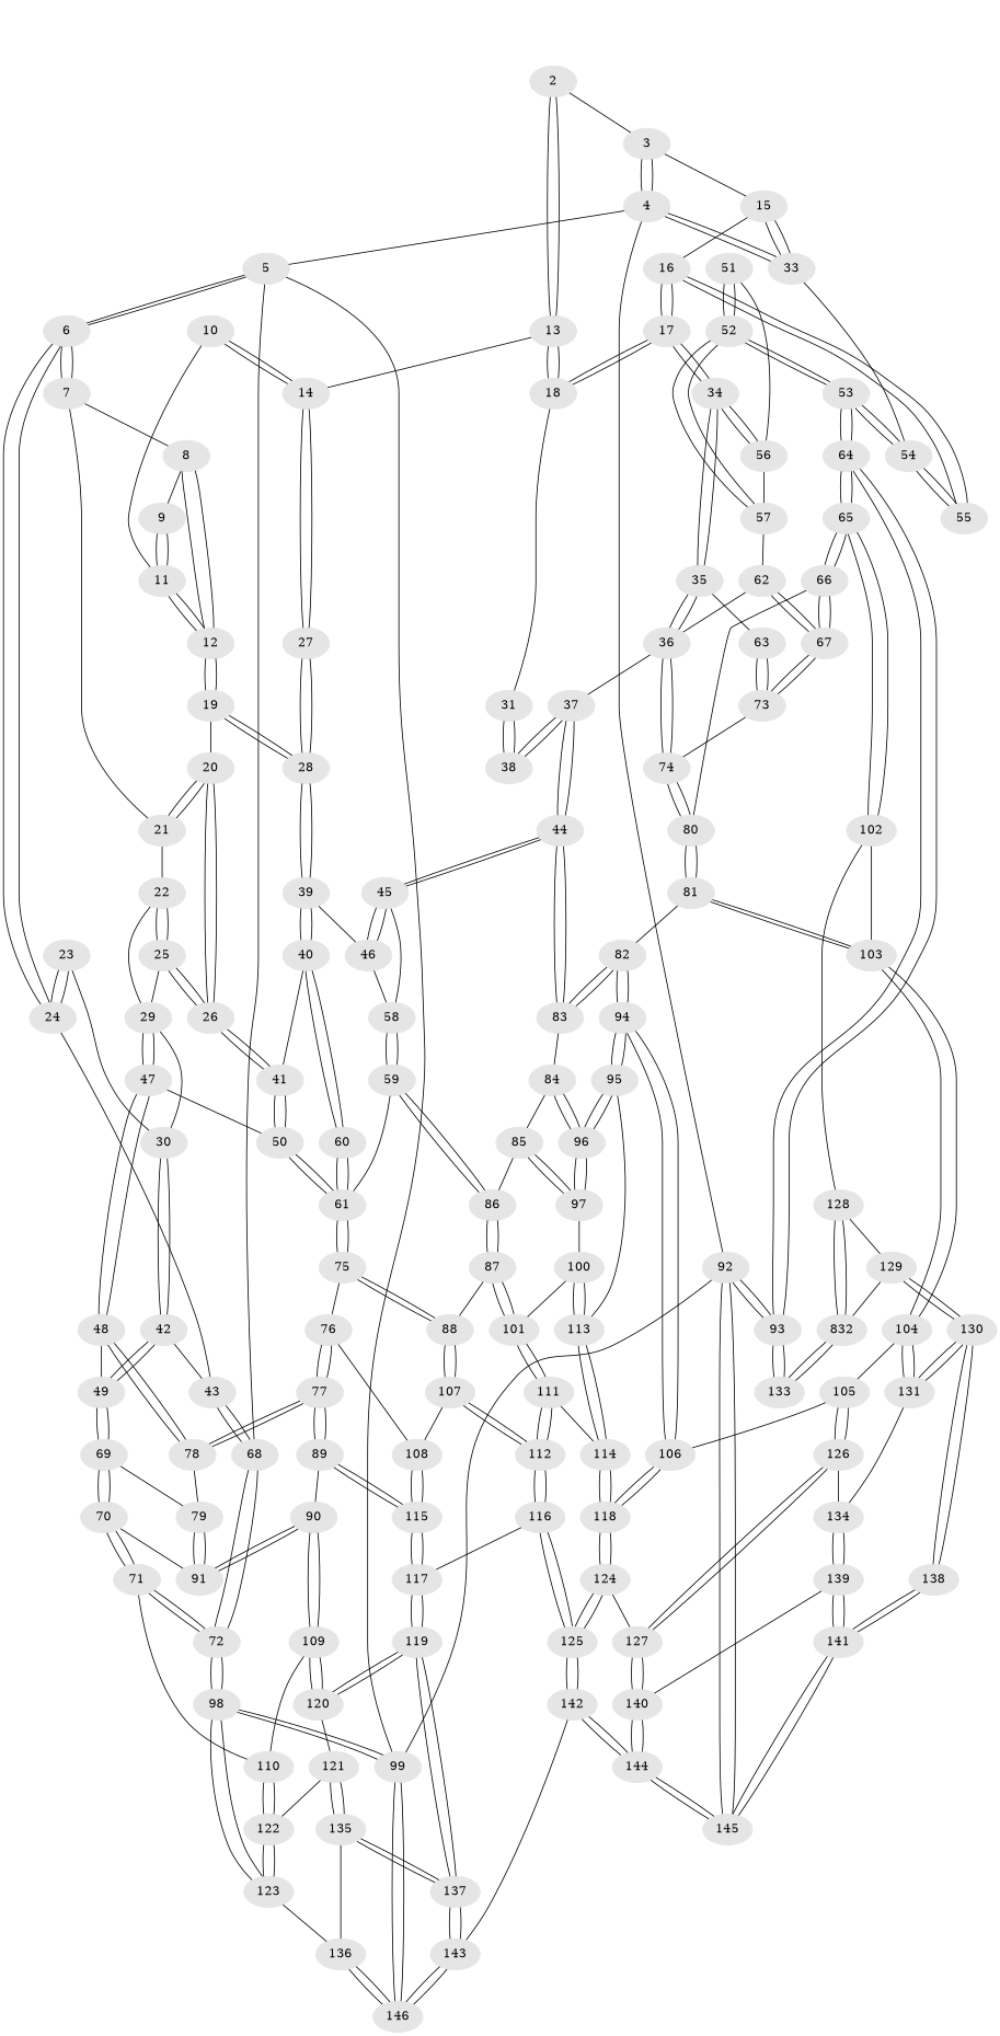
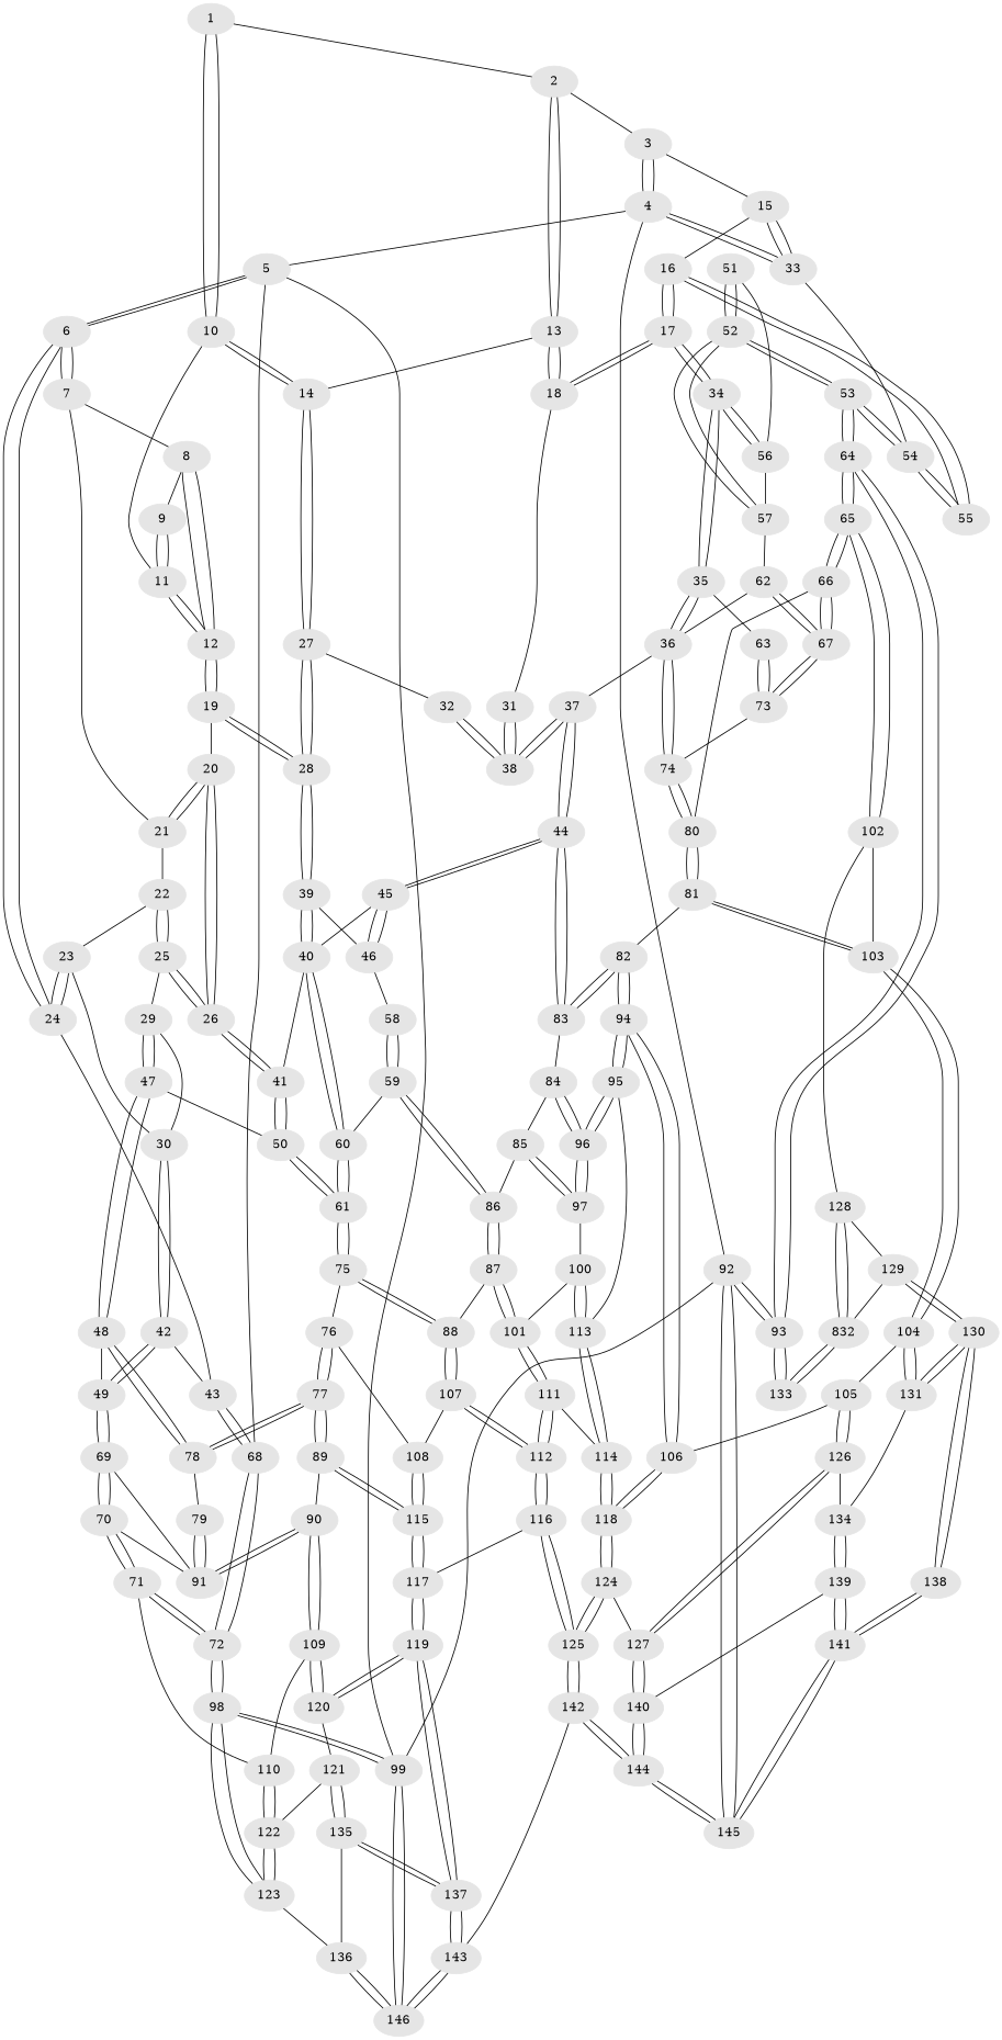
  graph {
    node [color=gray90 style=filled]
+   1
    2
    10
    3
    13
    11
    14
    4
    15
    18
    5
    33
    92
    16
    6
    68
    99
    54
    93
    145
    7
    24
    72
    146
    8
    21
    43
    9
    12
    22
    19
    27
    20
    28
    31
+   32
    17
    55
    34
    35
    56
    38
    26
    39
    41
    23
    25
    30
    29
    42
    47
    50
    40
    46
    48
    49
    36
    63
    57
    37
    74
    73
    44
    80
    45
    83
    60
    58
    61
    69
    84
    59
    78
    79
    70
    75
    51
    52
    53
    64
    62
    65
    67
    86
    87
    76
    88
    66
    102
    133
    103
    128
    81
    98
    71
    91
    110
    122
    123
    77
    108
    107
    89
    115
    90
    82
    94
    104
    95
    106
    85
    96
    97
    100
    101
    111
    112
    109
    117
    120
    113
    118
    114
    136
    129
    n126 [label=832]
    105
    131
    126
    134
    127
    124
    116
    121
    125
    119
    142
    137
    143
    135
    140
    144
    139
    130
    138
    141
+   1 -- 2
+   1 -- 10
+   1 -- 10
    2 -- 3
    2 -- 13
    2 -- 13
    10 -- 11
    10 -- 14
    10 -- 14
    3 -- 4
    3 -- 4
    3 -- 15
    13 -- 14
    13 -- 18
    13 -- 18
    11 -- 12
    11 -- 12
    14 -- 27
    14 -- 27
    4 -- 5
    4 -- 33
    4 -- 33
    4 -- 92
    15 -- 33
    15 -- 33
    15 -- 16
    18 -- 31
    5 -- 6
    5 -- 6
    5 -- 68
    5 -- 99
    33 -- 54
    92 -- 99
    92 -- 93
    92 -- 93
    92 -- 145
    92 -- 145
    16 -- 17
    16 -- 17
    16 -- 55
    16 -- 55
    6 -- 7
    6 -- 7
    6 -- 24
    6 -- 24
    68 -- 72
    68 -- 72
    99 -- 146
    99 -- 146
    54 -- 55
    54 -- 55
    93 -- 133
    93 -- 133
    7 -- 8
    7 -- 21
    24 -- 43
    72 -- 98
    72 -- 98
    8 -- 9
    8 -- 12
    8 -- 12
    21 -- 22
    43 -- 68
    43 -- 68
    9 -- 11
    9 -- 11
    12 -- 19
    12 -- 19
-   22 -- 29
+   22 -- 23
    22 -- 25
    22 -- 25
    19 -- 20
    19 -- 28
    19 -- 28
    27 -- 28
    27 -- 28
+   27 -- 32
    20 -- 21
    20 -- 21
    20 -- 26
    20 -- 26
    28 -- 39
    28 -- 39
    31 -- 38
    31 -- 38
+   32 -- 38
+   32 -- 38
    17 -- 18
    17 -- 18
    17 -- 34
    17 -- 34
    34 -- 35
    34 -- 35
    34 -- 56
    34 -- 56
    35 -- 36
    35 -- 36
    35 -- 63
    56 -- 57
    26 -- 41
    26 -- 41
    39 -- 40
    39 -- 40
    39 -- 46
    41 -- 50
    41 -- 50
    23 -- 24
    23 -- 24
    23 -- 30
    25 -- 26
    25 -- 26
    25 -- 29
    30 -- 42
    30 -- 42
    29 -- 30
    29 -- 47
    29 -- 47
    42 -- 43
    42 -- 49
    42 -- 49
    47 -- 50
    47 -- 48
    47 -- 48
    50 -- 61
    50 -- 61
    40 -- 41
    40 -- 60
    40 -- 60
    46 -- 58
    48 -- 49
    48 -- 78
    48 -- 78
    49 -- 69
    49 -- 69
    36 -- 37
    36 -- 74
    36 -- 74
    63 -- 73
    63 -- 73
    57 -- 62
    37 -- 38
    37 -- 38
    37 -- 44
    37 -- 44
    74 -- 80
    74 -- 80
    73 -- 74
    44 -- 45
    44 -- 45
    44 -- 83
    44 -- 83
    80 -- 81
    80 -- 81
    45 -- 46
    45 -- 46
-   45 -- 58
+   45 -- 40
    83 -- 84
    60 -- 61
    60 -- 61
    58 -- 59
    58 -- 59
    61 -- 75
    61 -- 75
-   69 -- 79
+   69 -- 91
    69 -- 70
    69 -- 70
    84 -- 85
    84 -- 96
    84 -- 96
-   59 -- 61
+   59 -- 60
    59 -- 86
    59 -- 86
    78 -- 79
    79 -- 91
    79 -- 91
    70 -- 71
    70 -- 71
    70 -- 91
    75 -- 76
    75 -- 88
    75 -- 88
    51 -- 56
    51 -- 52
    51 -- 52
    52 -- 57
    52 -- 57
    52 -- 53
    52 -- 53
    53 -- 54
    53 -- 54
    53 -- 64
    53 -- 64
    64 -- 93
    64 -- 93
    64 -- 65
    64 -- 65
    62 -- 36
    62 -- 67
    62 -- 67
    65 -- 66
    65 -- 66
    65 -- 102
    65 -- 102
    67 -- 73
    67 -- 73
    86 -- 87
    86 -- 87
    87 -- 88
    87 -- 101
    87 -- 101
    76 -- 77
    76 -- 77
    76 -- 108
    88 -- 107
    88 -- 107
    66 -- 80
    66 -- 67
    66 -- 67
    102 -- 103
    102 -- 128
    103 -- 104
    103 -- 104
    128 -- 129
    128 -- n126
    128 -- n126
    81 -- 103
    81 -- 103
    81 -- 82
    98 -- 99
    98 -- 99
    98 -- 123
    98 -- 123
    71 -- 72
    71 -- 72
    71 -- 110
    110 -- 122
    110 -- 122
    122 -- 123
    122 -- 123
    123 -- 136
    77 -- 78
    77 -- 78
    77 -- 89
    77 -- 89
    108 -- 115
    108 -- 115
    107 -- 108
    107 -- 112
    107 -- 112
    89 -- 115
    89 -- 115
    89 -- 90
    115 -- 117
    115 -- 117
    90 -- 91
    90 -- 91
    90 -- 109
    90 -- 109
    82 -- 83
    82 -- 83
    82 -- 94
    82 -- 94
    94 -- 95
    94 -- 95
    94 -- 106
    94 -- 106
    104 -- 105
    104 -- 131
    104 -- 131
    95 -- 96
    95 -- 96
    95 -- 113
    106 -- 118
    106 -- 118
    85 -- 86
    85 -- 97
    85 -- 97
    96 -- 97
    96 -- 97
    97 -- 100
    100 -- 101
    100 -- 113
    100 -- 113
    101 -- 111
    101 -- 111
    111 -- 112
    111 -- 112
    111 -- 114
    112 -- 116
    112 -- 116
    109 -- 110
    109 -- 120
    109 -- 120
    117 -- 119
    117 -- 119
    120 -- 121
    113 -- 114
    113 -- 114
    118 -- 124
    118 -- 124
    114 -- 118
    114 -- 118
    136 -- 146
    136 -- 146
    129 -- n126
    129 -- 130
    129 -- 130
    n126 -- 133
    n126 -- 133
    105 -- 106
    105 -- 126
    105 -- 126
    131 -- 134
    126 -- 134
    126 -- 127
    126 -- 127
    134 -- 139
    134 -- 139
    127 -- 140
    127 -- 140
    124 -- 127
    124 -- 125
    124 -- 125
    116 -- 117
    116 -- 125
    116 -- 125
    121 -- 122
    121 -- 135
    121 -- 135
    125 -- 142
    125 -- 142
    119 -- 120
    119 -- 120
    119 -- 137
    119 -- 137
    142 -- 143
    142 -- 144
    142 -- 144
    137 -- 143
    137 -- 143
    143 -- 146
    143 -- 146
    135 -- 136
    135 -- 137
    135 -- 137
    140 -- 144
    140 -- 144
    144 -- 145
    144 -- 145
    139 -- 140
    139 -- 141
    139 -- 141
    130 -- 131
    130 -- 131
    130 -- 138
    130 -- 138
    138 -- 141
    138 -- 141
    141 -- 145
    141 -- 145
  }
